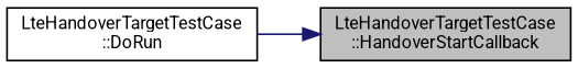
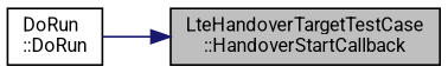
  digraph {
    rankdir=RL
    fontname=Roboto
    node [color=black fontname=Roboto fontsize=10 shape=record style=filled]
    n1 [fillcolor=grey75 fontcolor=black height=0.2 label="LteHandoverTargetTestCase\l::HandoverStartCallback" width=0.4]
-   n2 [fillcolor=white height=0.2 label="LteHandoverTargetTestCase\l::DoRun" width=0.4]
+   n2 [fillcolor=white height=0.2 label="DoRun\l::DoRun" width=0.4]
    n1 -> n2 [color=midnightblue dir=back fontname=Roboto fontsize=10 labelfontname=Helvetica labelfontsize=10 style=solid]
  }
